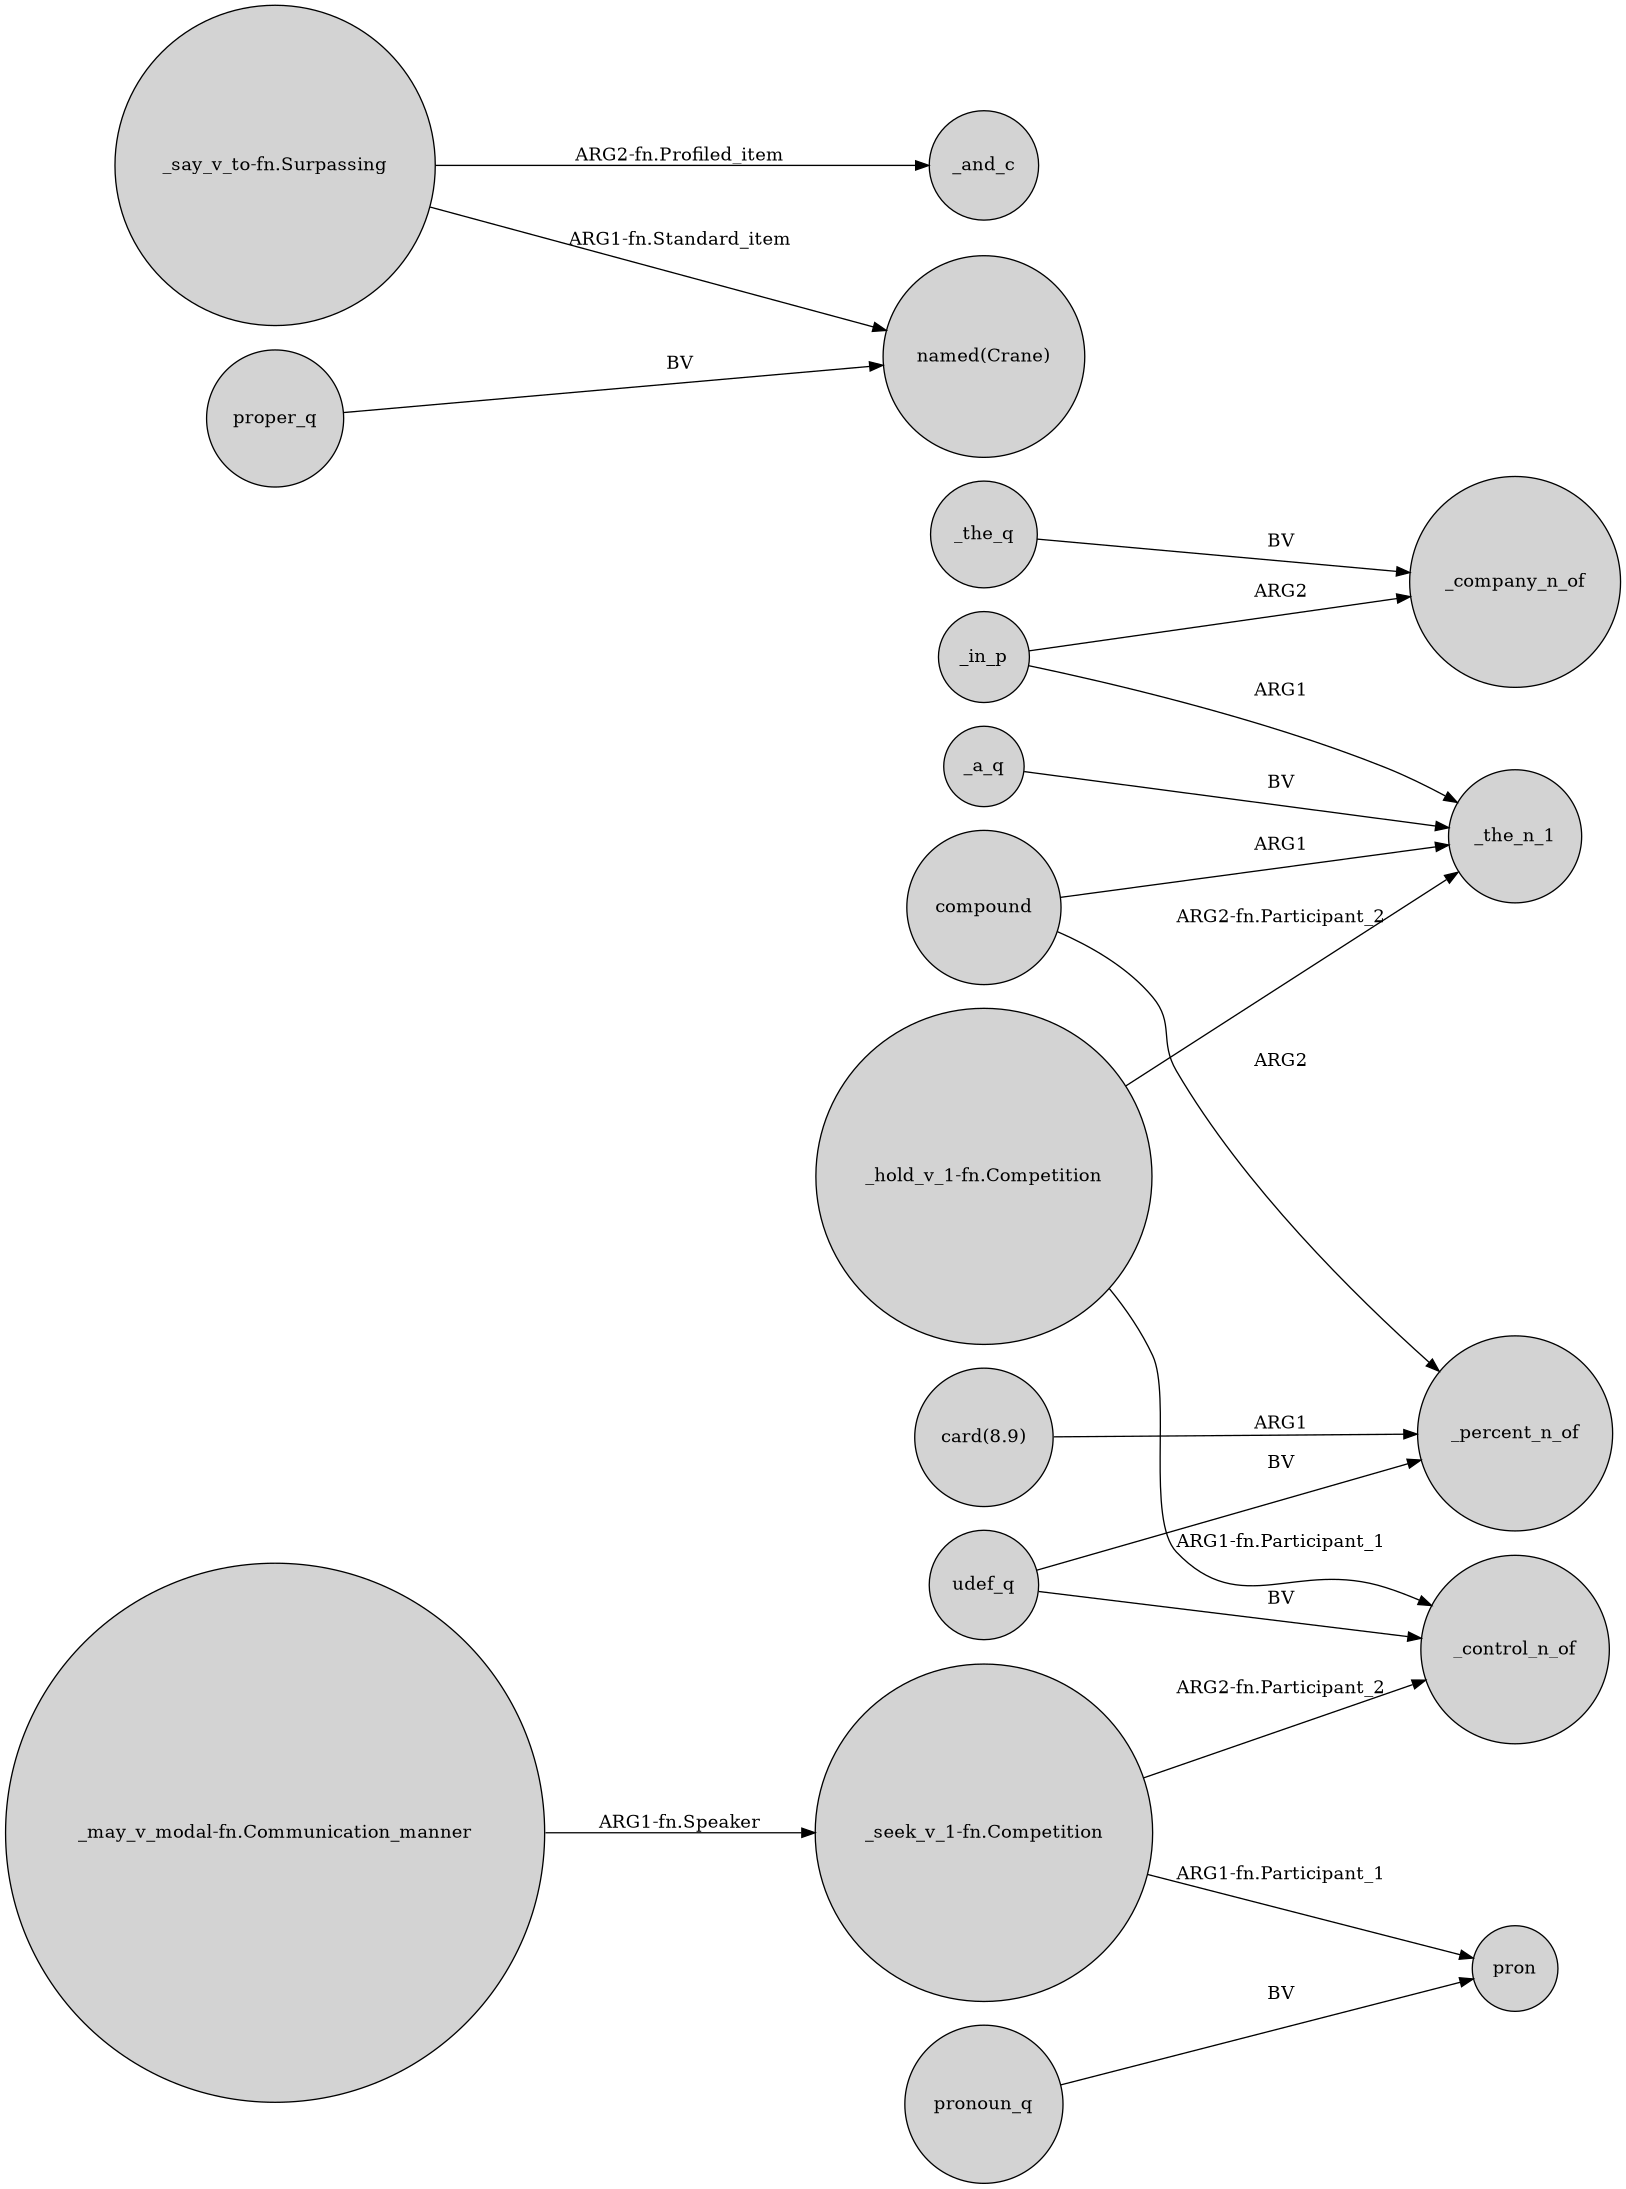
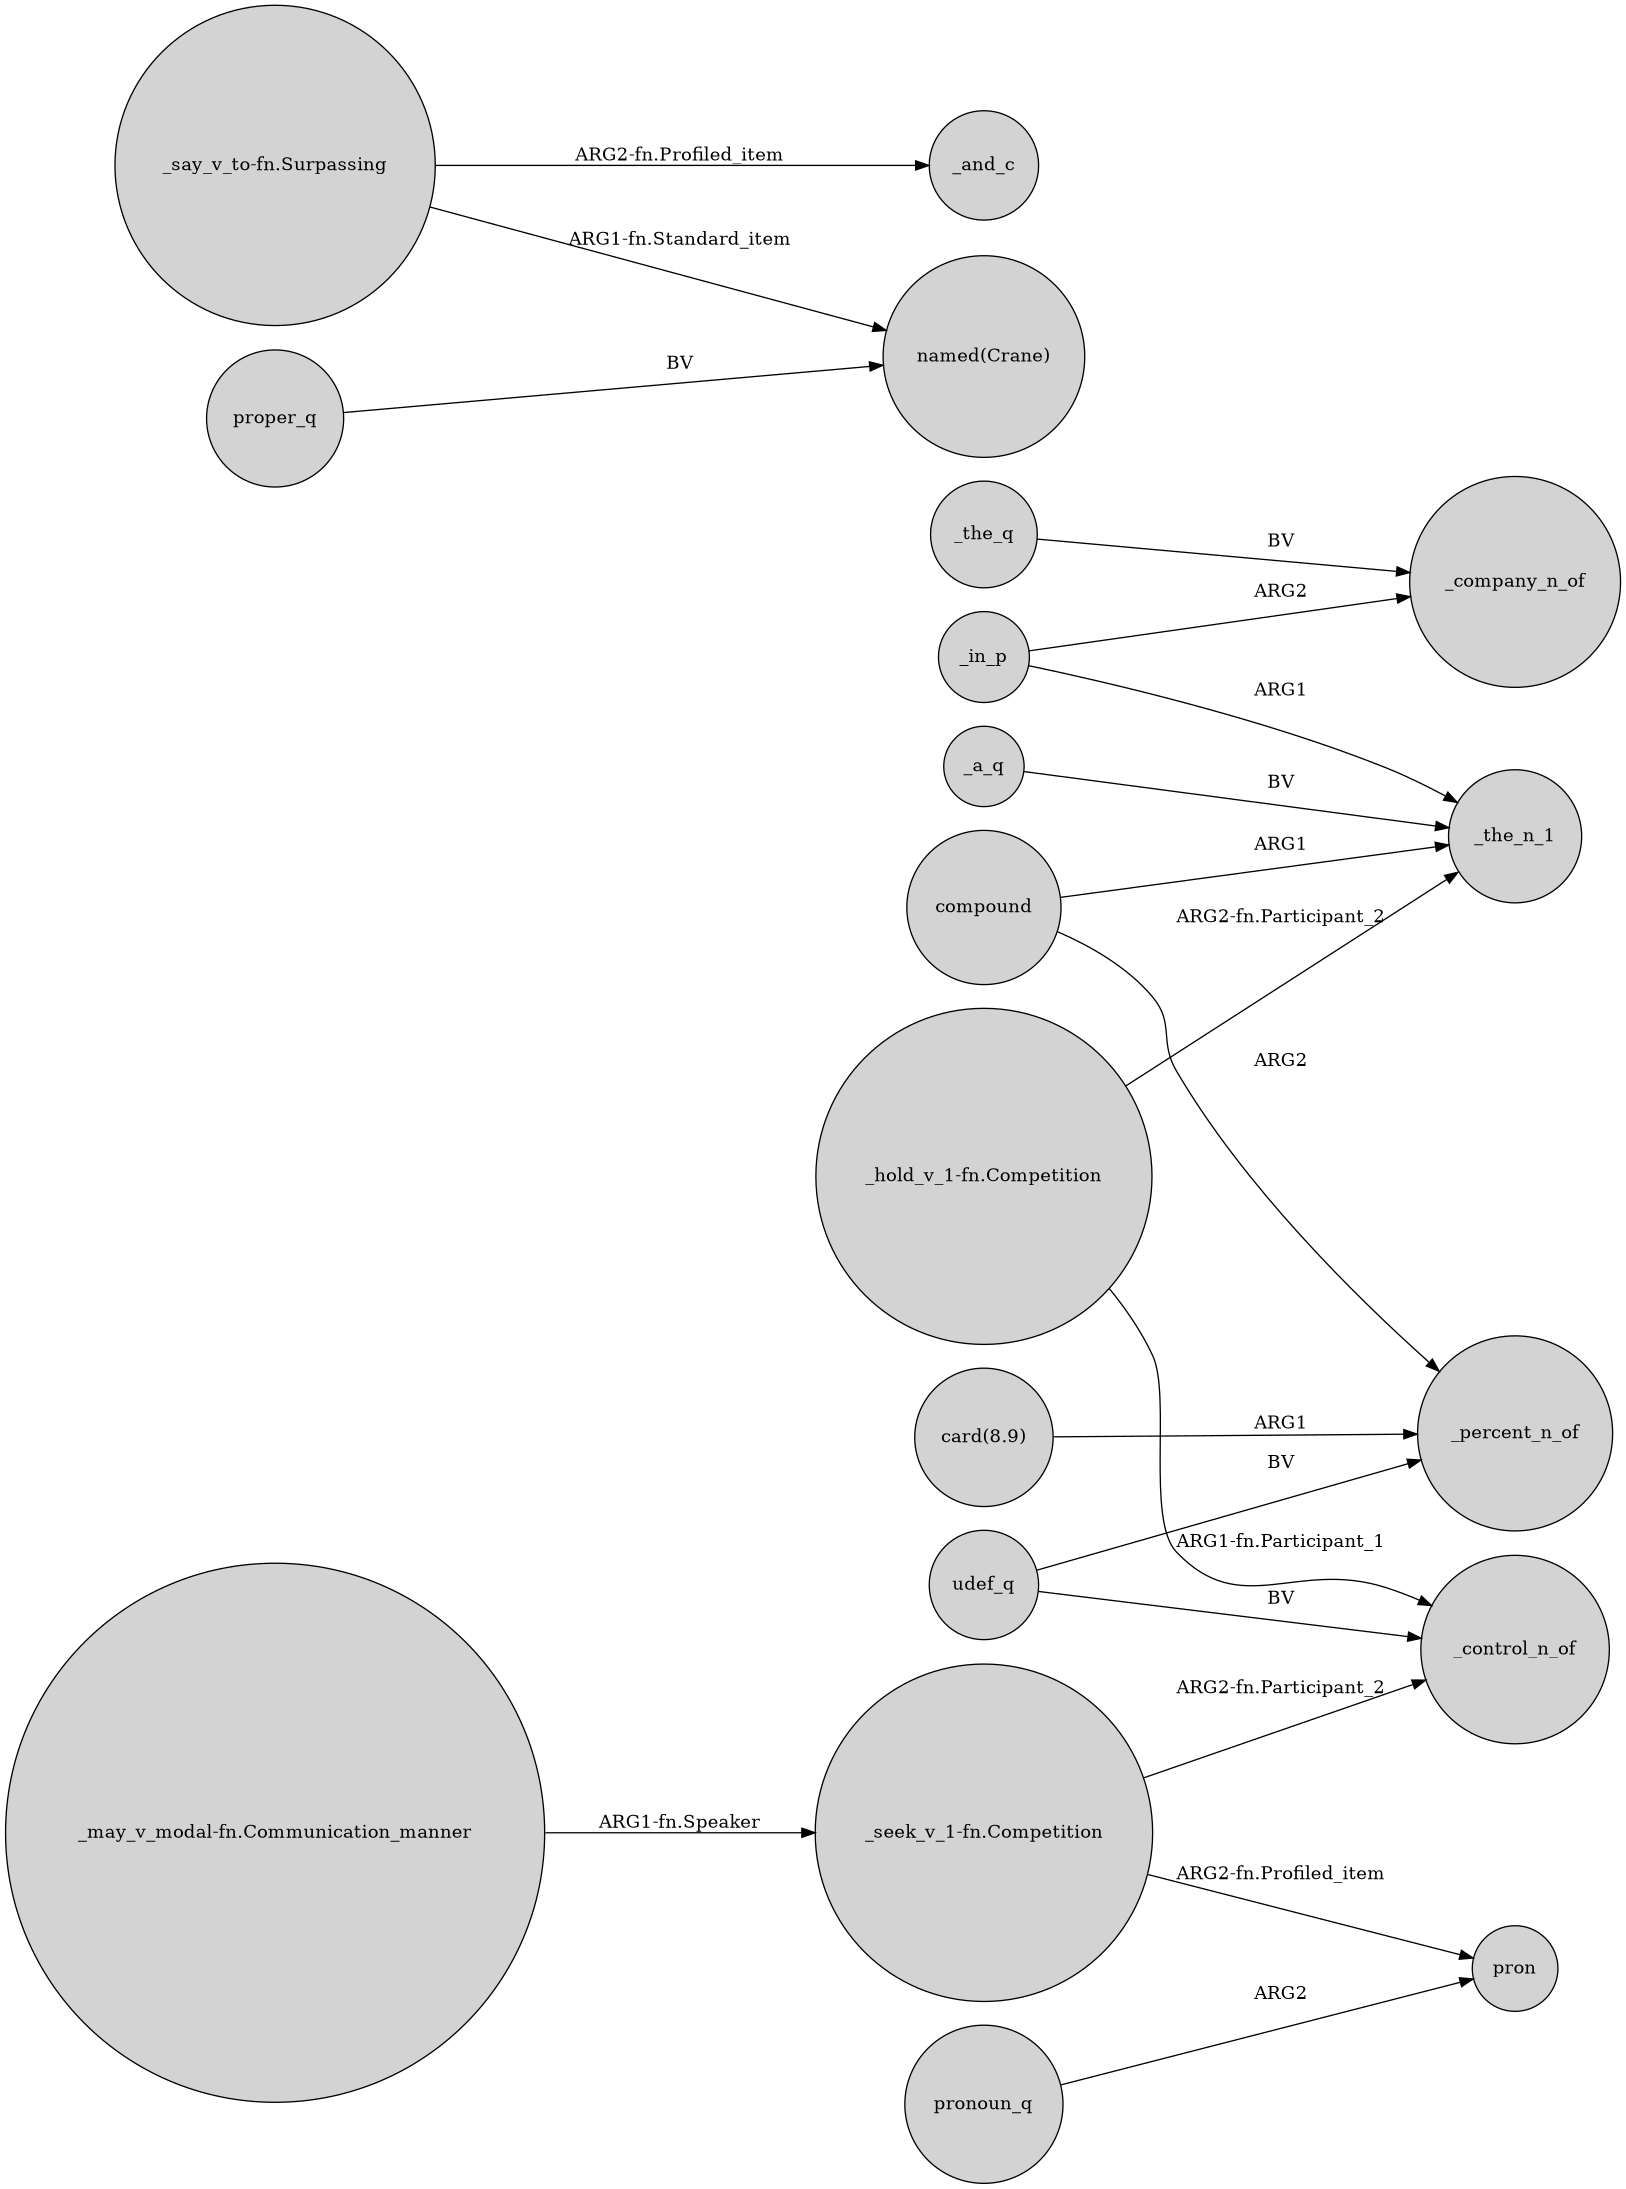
  digraph {
    rankdir=LR
    node [shape=circle style=filled]
    _in_p
    _company_n_of
    n3 [label=_the_n_1]
    "_hold_v_1-fn.Competition"
    _control_n_of
    udef_q
    _percent_n_of
    "_seek_v_1-fn.Competition"
    pron
    "card(8.9)"
    compound
    "_say_v_to-fn.Surpassing"
    "named(Crane)"
    _and_c
    _the_q
    "_may_v_modal-fn.Communication_manner"
    pronoun_q
    _a_q
    proper_q
    _in_p -> _company_n_of [label=ARG2]
    _in_p -> n3 [label=ARG1]
    "_hold_v_1-fn.Competition" -> n3 [label="ARG2-fn.Participant_2"]
    "_hold_v_1-fn.Competition" -> _control_n_of [label="ARG1-fn.Participant_1"]
    udef_q -> _control_n_of [label=BV]
    udef_q -> _percent_n_of [label=BV]
    "_seek_v_1-fn.Competition" -> _control_n_of [label="ARG2-fn.Participant_2"]
-   "_seek_v_1-fn.Competition" -> pron [label="ARG1-fn.Participant_1"]
+   "_seek_v_1-fn.Competition" -> pron [label="ARG2-fn.Profiled_item"]
    "card(8.9)" -> _percent_n_of [label=ARG1]
    compound -> n3 [label=ARG1]
    compound -> _percent_n_of [label=ARG2]
    "_say_v_to-fn.Surpassing" -> "named(Crane)" [label="ARG1-fn.Standard_item"]
    "_say_v_to-fn.Surpassing" -> _and_c [label="ARG2-fn.Profiled_item"]
    _the_q -> _company_n_of [label=BV]
    "_may_v_modal-fn.Communication_manner" -> "_seek_v_1-fn.Competition" [label="ARG1-fn.Speaker"]
-   pronoun_q -> pron [label=BV]
+   pronoun_q -> pron [label=ARG2]
    _a_q -> n3 [label=BV]
    proper_q -> "named(Crane)" [label=BV]
  }
